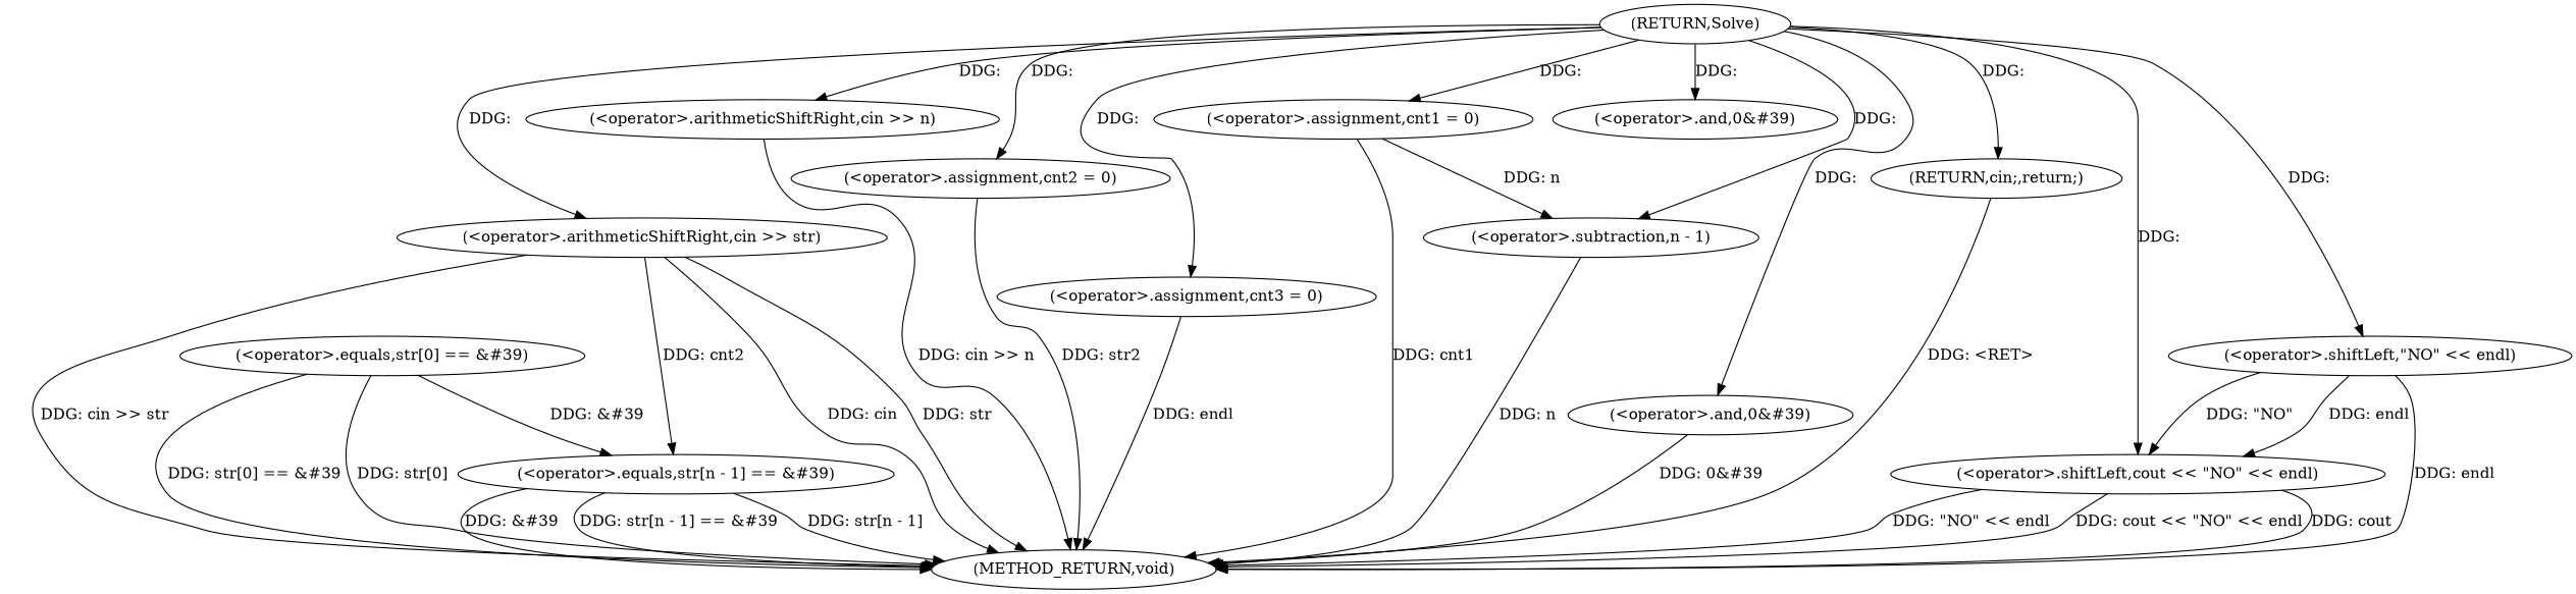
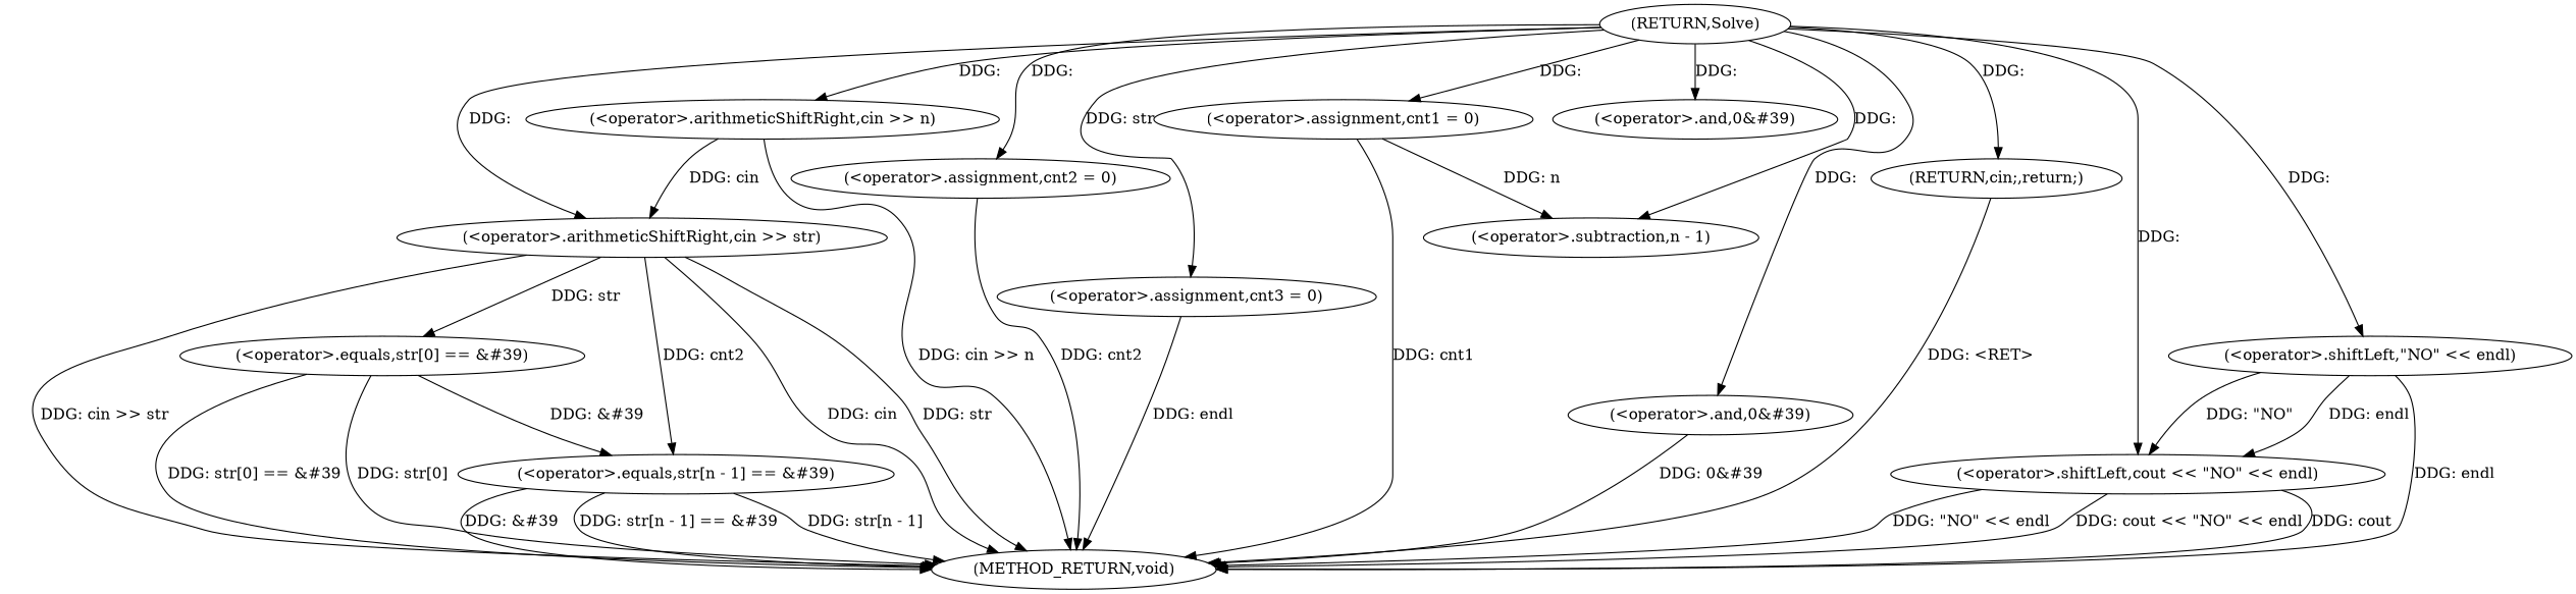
  digraph {
    n1 [label="(RETURN,Solve)"]
    n2 [label="(<operator>.arithmeticShiftRight,cin >> n)"]
    n3 [label="(<operator>.arithmeticShiftRight,cin >> str)"]
    n4 [label="(<operator>.assignment,cnt1 = 0)"]
    n5 [label="(<operator>.assignment,cnt2 = 0)"]
    n6 [label="(<operator>.assignment,cnt3 = 0)"]
    n7 [label="(<operator>.and,0&#39)"]
    n8 [label="(<operator>.and,0&#39)"]
    n9 [label="(<operator>.shiftLeft,cout << \"NO\" << endl)"]
    n10 [label="(RETURN,cin;,return;)"]
    n11 [label="(<operator>.subtraction,n - 1)"]
    n12 [label="(<operator>.shiftLeft,\"NO\" << endl)"]
    n13 [label="(METHOD_RETURN,void)"]
    n14 [label="(<operator>.equals,str[0] == &#39)"]
    n15 [label="(<operator>.equals,str[n - 1] == &#39)"]
    n1 -> n2 [label="DDG: "]
    n1 -> n3 [label="DDG: "]
    n1 -> n4 [label="DDG: "]
    n1 -> n5 [label="DDG: "]
-   n1 -> n6 [label="DDG: "]
+   n1 -> n6 [label="DDG: str"]
    n1 -> n7 [label="DDG: "]
    n1 -> n8 [label="DDG: "]
    n1 -> n9 [label="DDG: "]
    n1 -> n10 [label="DDG: "]
    n1 -> n11 [label="DDG: "]
    n1 -> n12 [label="DDG: "]
+   n2 -> n3 [label="DDG: cin"]
    n2 -> n13 [label="DDG: cin >> n"]
    n3 -> n13 [label="DDG: cin"]
    n3 -> n13 [label="DDG: str"]
    n3 -> n13 [label="DDG: cin >> str"]
+   n3 -> n14 [label="DDG: str"]
    n3 -> n15 [label="DDG: cnt2"]
    n4 -> n11 [label="DDG: n"]
    n4 -> n13 [label="DDG: cnt1"]
-   n5 -> n13 [label="DDG: str2"]
+   n5 -> n13 [label="DDG: cnt2"]
    n6 -> n13 [label="DDG: endl"]
    n8 -> n13 [label="DDG: 0&#39"]
    n9 -> n13 [label="DDG: \"NO\" << endl"]
    n9 -> n13 [label="DDG: cout << \"NO\" << endl"]
    n9 -> n13 [label="DDG: cout"]
    n10 -> n13 [label="DDG: <RET>"]
-   n11 -> n13 [label="DDG: n"]
    n12 -> n9 [label="DDG: \"NO\""]
    n12 -> n9 [label="DDG: endl"]
    n12 -> n13 [label="DDG: endl"]
    n14 -> n13 [label="DDG: str[0]"]
    n14 -> n13 [label="DDG: str[0] == &#39"]
    n14 -> n15 [label="DDG: &#39"]
    n15 -> n13 [label="DDG: str[n - 1]"]
    n15 -> n13 [label="DDG: &#39"]
    n15 -> n13 [label="DDG: str[n - 1] == &#39"]
  }
